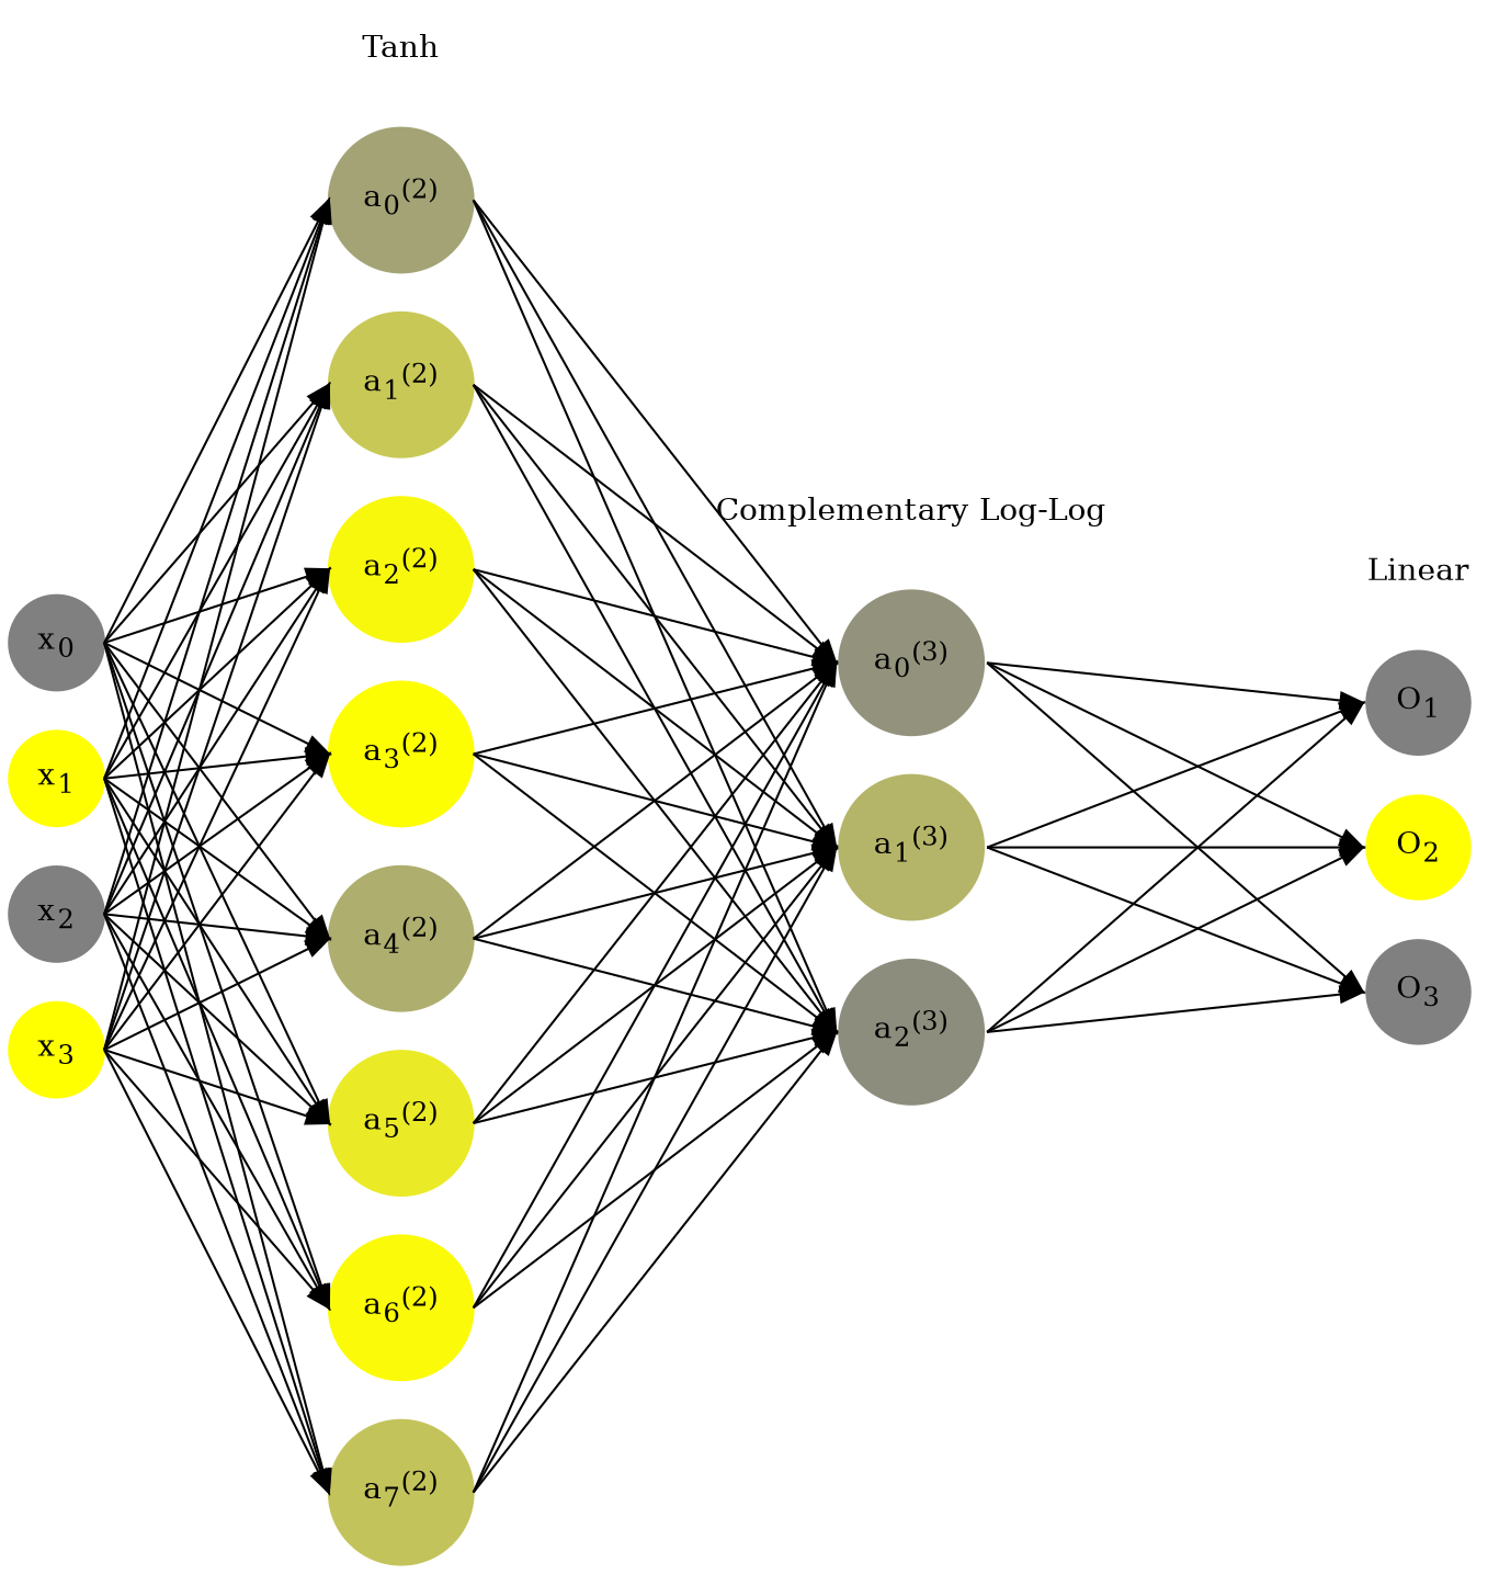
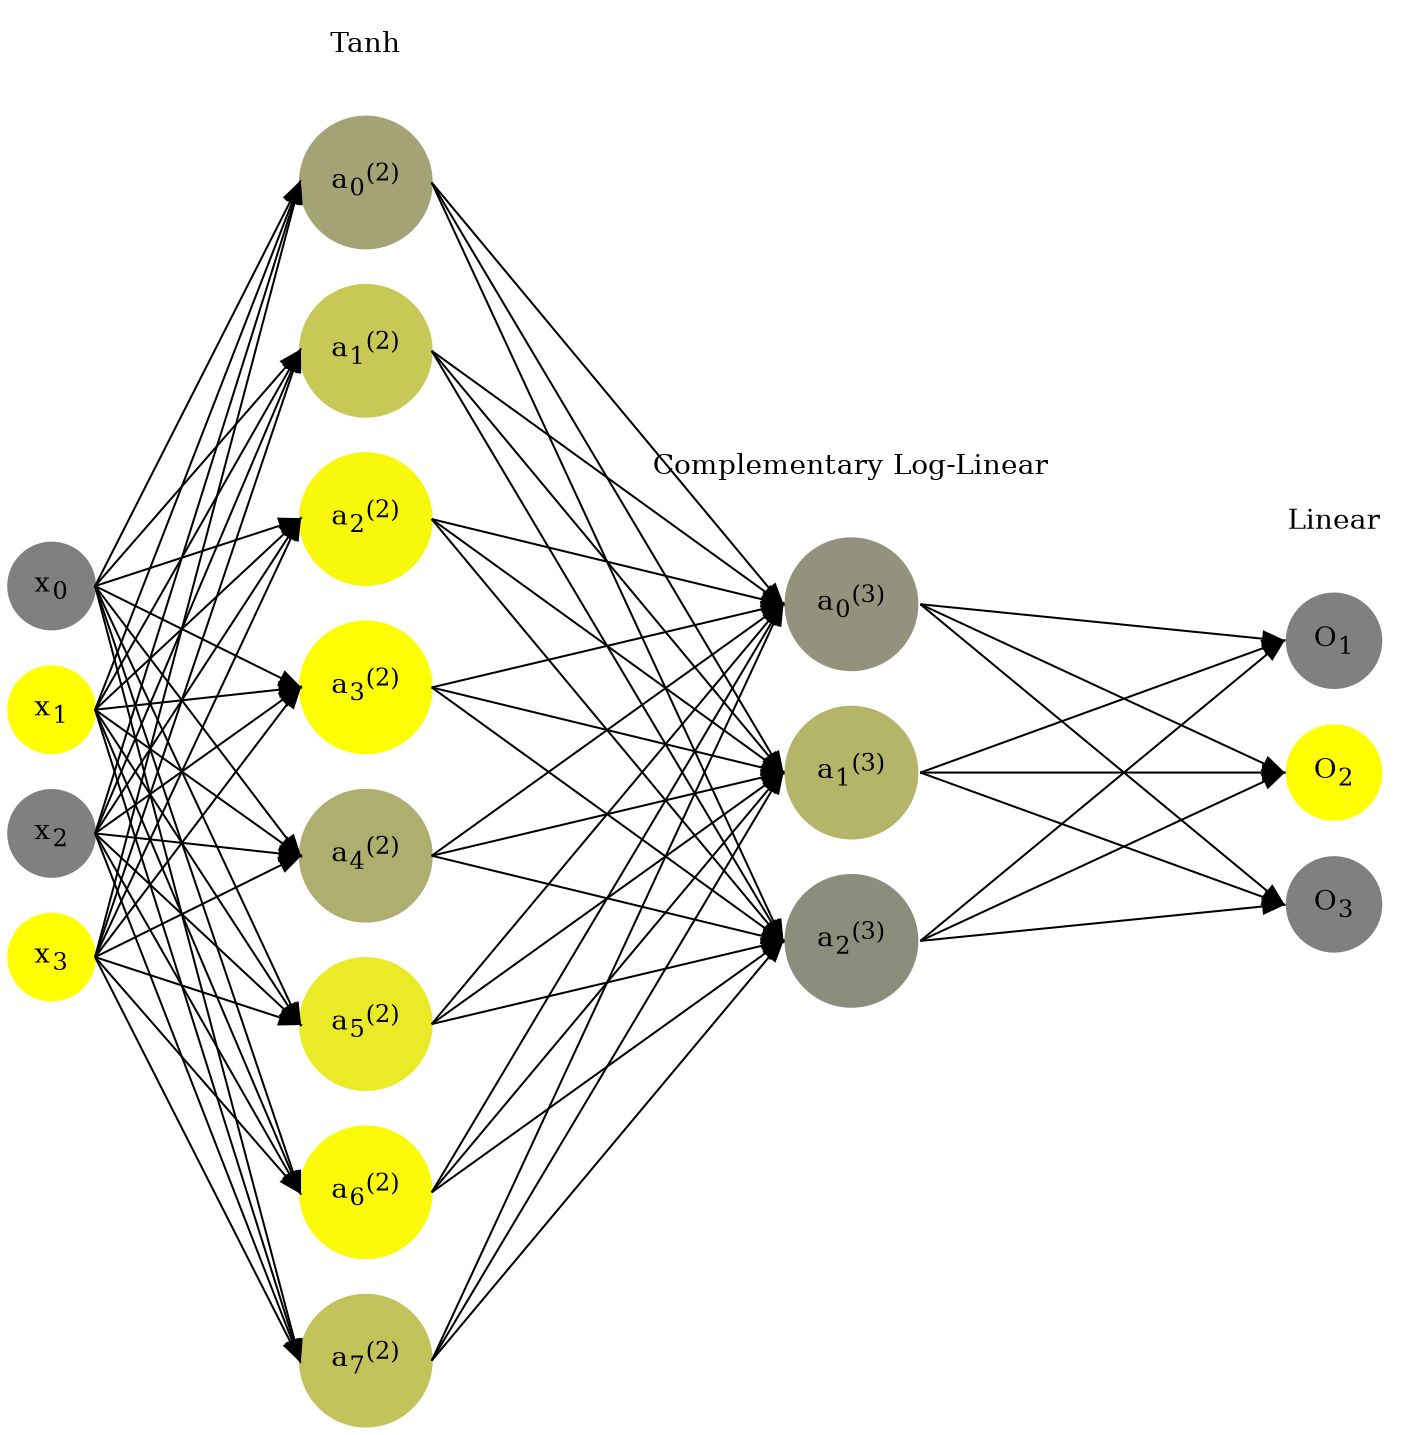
  digraph {
    rankdir=LR
    ranksep=1.4
    splines=false
    node [color="0.1667, 0.0, 0.5" fillcolor="0.1667, 0.0, 0.5" shape=circle style=filled]
    edge [headport=w style=solid tailport=e]
    n1 [label=<x<sub>0</sub>>]
    n2 [color="0.1667, 1.0, 1.0" fillcolor="0.1667, 1.0, 1.0" label=<x<sub>1</sub>>]
    n3 [label=<x<sub>2</sub>>]
    n4 [color="0.1667, 1.0, 1.0" fillcolor="0.1667, 1.0, 1.0" label=<x<sub>3</sub>>]
    n5 [color="0.1667, 0.275686, 0.637843" fillcolor="0.1667, 0.275686, 0.637843" label=<a<sub>0</sub><sup>(2)</sup>>]
    n6 [color="0.1667, 0.563667, 0.781834" fillcolor="0.1667, 0.563667, 0.781834" label=<a<sub>1</sub><sup>(2)</sup>>]
    n7 [color="0.1667, 0.944886, 0.972443" fillcolor="0.1667, 0.944886, 0.972443" label=<a<sub>2</sub><sup>(2)</sup>>]
    n8 [color="0.1667, 0.987056, 0.993528" fillcolor="0.1667, 0.987056, 0.993528" label=<a<sub>3</sub><sup>(2)</sup>>]
    n9 [color="0.1667, 0.360554, 0.680277" fillcolor="0.1667, 0.360554, 0.680277" label=<a<sub>4</sub><sup>(2)</sup>>]
    n10 [color="0.1667, 0.831785, 0.915892" fillcolor="0.1667, 0.831785, 0.915892" label=<a<sub>5</sub><sup>(2)</sup>>]
    n11 [color="0.1667, 0.963551, 0.981775" fillcolor="0.1667, 0.963551, 0.981775" label=<a<sub>6</sub><sup>(2)</sup>>]
    n12 [color="0.1667, 0.530345, 0.765173" fillcolor="0.1667, 0.530345, 0.765173" label=<a<sub>7</sub><sup>(2)</sup>>]
    n13 [color="0.1667, 0.153024, 0.576512" fillcolor="0.1667, 0.153024, 0.576512" label=<a<sub>0</sub><sup>(3)</sup>>]
    n14 [color="0.1667, 0.417446, 0.708723" fillcolor="0.1667, 0.417446, 0.708723" label=<a<sub>1</sub><sup>(3)</sup>>]
    n15 [color="0.1667, 0.107421, 0.553710" fillcolor="0.1667, 0.107421, 0.553710" label=<a<sub>2</sub><sup>(3)</sup>>]
    n16 [label=<O<sub>1</sub>>]
    n17 [color="0.1667, 1.0, 1.0" fillcolor="0.1667, 1.0, 1.0" label=<O<sub>2</sub>>]
    n18 [label=<O<sub>3</sub>>]
    n19 [label=Tanh shape=plaintext color="" fillcolor="" style=""]
-   n20 [label="Complementary Log-Log" shape=plaintext color="" fillcolor="" style=""]
+   n20 [label="Complementary Log-Linear" shape=plaintext color="" fillcolor="" style=""]
    n21 [label=Linear shape=plaintext color="" fillcolor="" style=""]
    subgraph sub_1 {
      n1
    }
    subgraph sub_2 {
      n2
    }
    subgraph sub_3 {
      n3
    }
    subgraph sub_4 {
      n4
    }
    subgraph sub_5 {
      n5
    }
    subgraph sub_6 {
      n6
    }
    subgraph sub_7 {
      n7
    }
    subgraph sub_8 {
      n8
    }
    subgraph sub_9 {
      n9
    }
    subgraph sub_10 {
      n10
    }
    subgraph sub_11 {
      n11
    }
    subgraph sub_12 {
      n12
    }
    subgraph sub_13 {
      n13
    }
    subgraph sub_14 {
      n14
    }
    subgraph sub_15 {
      n15
    }
    subgraph sub_16 {
      n16
    }
    subgraph sub_17 {
      n17
    }
    subgraph sub_18 {
      n18
    }
    subgraph sub_19 {
      rank=same
      n1
      n2
      n3
      n4
    }
    subgraph sub_20 {
      rank=same
      n5
      n6
      n7
      n8
      n9
      n10
      n11
      n12
    }
    subgraph sub_21 {
      rank=same
      n13
      n14
      n15
    }
    subgraph sub_22 {
      rank=same
      n16
      n17
      n18
    }
    subgraph sub_23 {
      rank=same
      n5
      n19
    }
    subgraph sub_24 {
      rank=same
      n13
      n20
    }
    subgraph sub_25 {
      rank=same
      n16
      n21
    }
    n1 -> n2 [style=invis]
    n1 -> n5
    n1 -> n6
    n1 -> n7
    n1 -> n8
    n1 -> n9
    n1 -> n10
    n1 -> n11
    n1 -> n12
    n2 -> n3 [style=invis]
    n2 -> n5
    n2 -> n6
    n2 -> n7
    n2 -> n8
    n2 -> n9
    n2 -> n10
    n2 -> n11
    n2 -> n12
    n3 -> n4 [style=invis]
    n3 -> n5
    n3 -> n6
    n3 -> n7
    n3 -> n8
    n3 -> n9
    n3 -> n10
    n3 -> n11
    n3 -> n12
    n4 -> n5
    n4 -> n6
    n4 -> n7
    n4 -> n8
    n4 -> n9
    n4 -> n10
    n4 -> n11
    n4 -> n12
    n5 -> n6 [style=invis]
    n5 -> n13
    n5 -> n14
    n5 -> n15
    n6 -> n7 [style=invis]
    n6 -> n13
    n6 -> n14
    n6 -> n15
    n7 -> n8 [style=invis]
    n7 -> n13
    n7 -> n14
    n7 -> n15
    n8 -> n9 [style=invis]
    n8 -> n13
    n8 -> n14
    n8 -> n15
    n9 -> n10 [style=invis]
    n9 -> n13
    n9 -> n14
    n9 -> n15
    n10 -> n11 [style=invis]
    n10 -> n13
    n10 -> n14
    n10 -> n15
    n11 -> n12 [style=invis]
    n11 -> n13
    n11 -> n14
    n11 -> n15
    n12 -> n13
    n12 -> n14
    n12 -> n15
    n13 -> n14 [style=invis]
    n13 -> n16
    n13 -> n17
    n13 -> n18
    n14 -> n15 [style=invis]
    n14 -> n16
    n14 -> n17
    n14 -> n18
    n15 -> n16
    n15 -> n17
    n15 -> n18
    n16 -> n17 [style=invis]
    n17 -> n18 [style=invis]
    n19 -> n5 [style=invis]
    n20 -> n13 [style=invis]
    n21 -> n16 [style=invis]
  }
